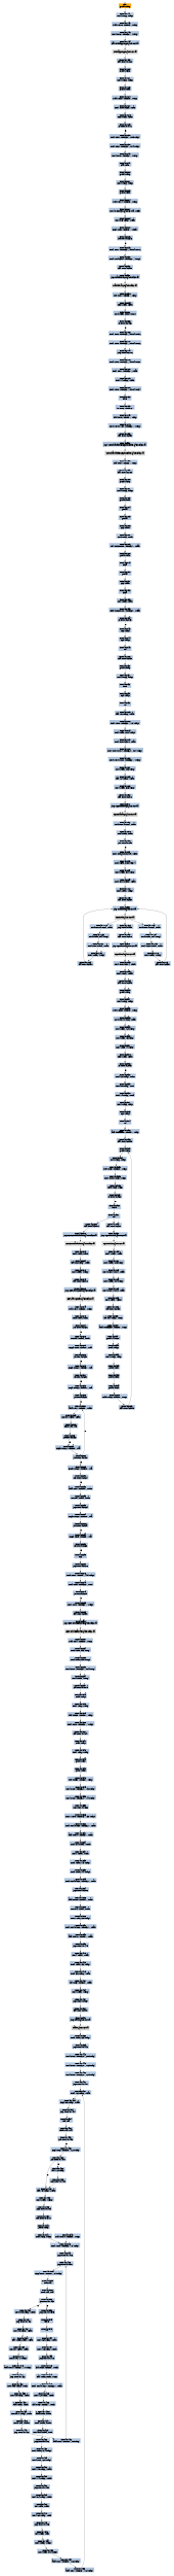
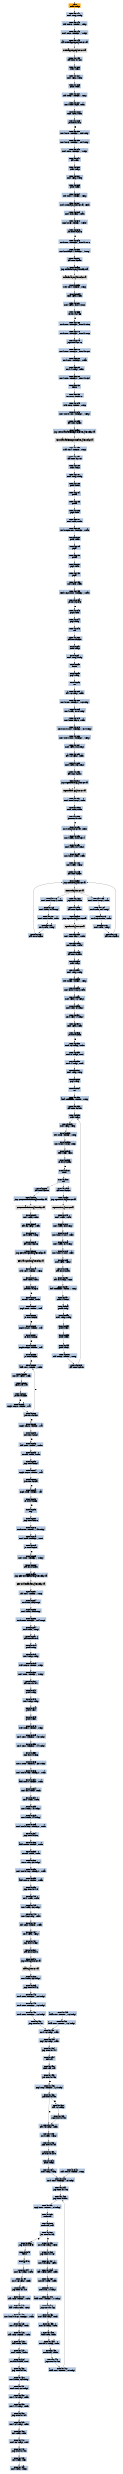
  digraph {
    fontname="DejaVu Serif"
    node [color=lightsteelblue fillcolor=lightsteelblue fontname="DejaVu Serif" shape=rectangle style=filled]
    edge [color="#000000" fontname="DejaVu Serif"]
    n1 [color=lightgrey fillcolor=orange label="start\npushl %ebp"]
    n2 [label="0x00401141\nmovl %esp, %ebp"]
    n3 [label="0x00401143\nsubl $0x18<UINT8>, %esp"]
    n4 [label="0x00401146\nmovl $0x2<UINT32>, (%esp)"]
    n5 [label="0x0040114d\ncall __set_app_type@msvcrt.dll"]
    n6 [color=lightgrey fillcolor=lightgrey label="__set_app_type@msvcrt.dll"]
    n7 [label="0x00401153\ncall 0x00401020"]
    n8 [label="0x00401020\npushl %ebp"]
    n9 [label="0x00401021\nmovl %esp, %ebp"]
    n10 [label="0x00401023\npushl %ebx"]
    n11 [label="0x00401024\nsubl $0x34<UINT8>, %esp"]
    n12 [label="0x00401027\nmovl 0x0040f2f0, %eax"]
    n13 [label="0x0040102c\ntestl %eax, %eax"]
    n14 [label="0x0040102e\nje 0x0040104c"]
    n15 [label="0x00401030\nmovl $0x0<UINT32>, 0x8(%esp)"]
    n16 [label="0x00401038\nmovl $0x2<UINT32>, 0x4(%esp)"]
    n17 [label="0x00401040\nmovl $0x0<UINT32>, (%esp)"]
    n18 [label="0x00401047\ncall %eax"]
    n19 [label="0x00402600\npushl %ebp"]
    n20 [label="0x00402601\nmovl %esp, %ebp"]
    n21 [label="0x00402603\npushl %ebx"]
    n22 [label="0x00402604\nsubl $0x14<UINT8>, %esp"]
    n23 [label="0x00402607\nmovl _winmajor@msvcrt.dll, %edx"]
    n24 [label="0x0040260d\nmovl 0xc(%ebp), %eax"]
    n25 [label="0x00402610\ncmpl $0x3<UINT8>, (%edx)"]
    n26 [label="0x00402613\njbe 0x00402646"]
    n27 [label="0x00402646\nmovl $0x1<UINT32>, 0x0041007c"]
    n28 [label="0x00402650\nmovl $0x40f2b4<UINT32>, (%esp)"]
    n29 [label="0x00402657\ncall 0x00402fb8"]
    n30 [label="0x00402fb8\njmp LoadLibraryA@kernel32.dll"]
    n31 [color=lightgrey fillcolor=lightgrey label="LoadLibraryA@kernel32.dll"]
    n32 [label="0x0040265c\nsubl $0x4<UINT8>, %esp"]
    n33 [label="0x0040265f\ntestl %eax, %eax"]
    n34 [label="0x00402661\nmovl %eax, 0x00410020"]
    n35 [label="0x00402666\nje 0x00402766"]
    n36 [label="0x00402766\nmovl $0x0<UINT32>, 0x0041005c"]
    n37 [label="0x00402770\nmovl $0x0<UINT32>, 0x0041006c"]
    n38 [label="0x0040277a\njmp 0x00402716"]
    n39 [label="0x00402716\nmovl $0x0<UINT32>, 0x00410020"]
    n40 [label="0x00402720\nmovl $0x1<UINT32>, %eax"]
    n41 [label="0x00402725\nmovl -4(%ebp), %ebx"]
    n42 [label="0x00402728\nmovl $0x0<UINT32>, 0x00410034"]
    n43 [label="0x00402732\nleave "]
    n44 [label="0x00402733\nret $0xc<UINT16>"]
    n45 [label="0x00401049\nsubl $0xc<UINT8>, %esp"]
    n46 [label="0x0040104c\nmovl $0x401180<UINT32>, (%esp)"]
    n47 [label="0x00401053\ncall 0x00402f90"]
    n48 [label="0x00402f90\njmp SetUnhandledExceptionFilter@kernel32.dll"]
    n49 [color=lightgrey fillcolor=lightgrey label="SetUnhandledExceptionFilter@kernel32.dll"]
    n50 [label="0x00401058\nsubl $0x4<UINT8>, %esp"]
    n51 [label="0x0040105b\ncall 0x00402780"]
    n52 [label="0x00402780\npushl %ebp"]
    n53 [label="0x00402781\nmovl %esp, %ebp"]
    n54 [label="0x00402783\npushl %ebx"]
    n55 [label="0x00402784\npushfl "]
    n56 [label="0x00402785\npushfl "]
    n57 [label="0x00402786\npopl %eax"]
    n58 [label="0x00402787\nmovl %eax, %edx"]
    n59 [label="0x00402789\nxorl $0x200000<UINT32>, %eax"]
    n60 [label="0x0040278e\npushl %eax"]
    n61 [label="0x0040278f\npopfl "]
    n62 [label="0x00402790\npushfl "]
    n63 [label="0x00402791\npopl %eax"]
    n64 [label="0x00402792\npopfl "]
    n65 [label="0x00402793\nxorl %edx, %eax"]
    n66 [label="0x00402795\ntestl $0x200000<UINT32>, %eax"]
    n67 [label="0x0040279a\nje 0x00402843"]
    n68 [label="0x00402843\npopl %ebx"]
    n69 [label="0x00402844\npopl %ebp"]
    n70 [label="0x00402845\nret"]
    n71 [label="0x00401060\ncall 0x00402cf0"]
    n72 [label="0x00402cf0\npushl %ebp"]
    n73 [label="0x00402cf1\nmovl %esp, %ebp"]
    n74 [label="0x00402cf3\nfninit "]
    n75 [label="0x00402cf5\npopl %ebp"]
    n76 [label="0x00402cf6\nret"]
    n77 [label="0x00401065\nleal -16(%ebp), %eax"]
    n78 [label="0x00401068\nmovl $0x0<UINT32>, -16(%ebp)"]
    n79 [label="0x0040106f\nmovl %eax, 0x10(%esp)"]
    n80 [label="0x00401073\nmovl 0x0040f270, %eax"]
    n81 [label="0x00401078\nmovl $0x410004<UINT32>, 0x4(%esp)"]
    n82 [label="0x00401080\nmovl $0x410000<UINT32>, (%esp)"]
    n83 [label="0x00401087\nmovl %eax, 0xc(%esp)"]
    n84 [label="0x0040108b\nleal -12(%ebp), %eax"]
    n85 [label="0x0040108e\nmovl %eax, 0x8(%esp)"]
    n86 [label="0x00401092\ncall 0x00402f10"]
    n87 [label="0x00402f10\njmp __getmainargs@msvcrt.dll"]
    n88 [color=lightgrey fillcolor=lightgrey label="__getmainargs@msvcrt.dll"]
    n89 [label="0x00401097\nmovl 0x00410024, %eax"]
    n90 [label="0x0040109c\ntestl %eax, %eax"]
    n91 [label="0x0040109e\njne 0x004010f0"]
    n92 [label="0x004010f0\nmovl _iob@msvcrt.dll, %ebx"]
    n93 [label="0x004010f6\nmovl %eax, 0x0040f274"]
    n94 [label="0x004010fb\nmovl %eax, 0x4(%esp)"]
    n95 [label="0x004010ff\nmovl 0x10(%ebx), %eax"]
    n96 [label="0x00401102\nmovl %eax, (%esp)"]
    n97 [label="0x00401105\ncall 0x00402f30"]
    n98 [label="0x00402f30\njmp _setmode@msvcrt.dll"]
    n99 [color=lightgrey fillcolor=lightgrey label="_setmode@msvcrt.dll"]
    n100 [label="0x0040110a\nmovl 0x00410024, %eax"]
    n101 [label="0x0040111e\nmovl 0x00410024, %eax"]
    n102 [label="0x00401132\njmp 0x004010a0"]
    n103 [label="0x0040110f\nmovl %eax, 0x4(%esp)"]
    n104 [label="0x00401123\nmovl %eax, 0x4(%esp)"]
    n105 [label="0x004010a0\ncall 0x00402f18"]
    n106 [label="0x00401113\nmovl 0x30(%ebx), %eax"]
    n107 [label="0x00401116\nmovl %eax, (%esp)"]
    n108 [label="0x00401119\ncall 0x00402f30"]
    n109 [label="0x00401127\nmovl 0x50(%ebx), %eax"]
    n110 [label="0x0040112a\nmovl %eax, (%esp)"]
    n111 [label="0x0040112d\ncall 0x00402f30"]
    n112 [label="0x00402f18\njmp __p__fmode@msvcrt.dll"]
    n113 [color=lightgrey fillcolor=lightgrey label="__p__fmode@msvcrt.dll"]
    n114 [label="0x004010a5\nmovl 0x0040f274, %edx"]
    n115 [label="0x004010ab\nmovl %edx, (%eax)"]
    n116 [label="0x004010ad\ncall 0x004029a0"]
    n117 [label="0x004029a0\npushl %ebp"]
    n118 [label="0x004029a1\nmovl %esp, %ebp"]
    n119 [label="0x004029a3\nsubl $0x38<UINT8>, %esp"]
    n120 [label="0x004029a6\nmovl 0x0041002c, %eax"]
    n121 [label="0x004029ab\nmovl %ebx, -12(%ebp)"]
    n122 [label="0x004029ae\nmovl %esi, -8(%ebp)"]
    n123 [label="0x004029b1\nmovl %edi, -4(%ebp)"]
    n124 [label="0x004029b4\ntestl %eax, %eax"]
    n125 [label="0x004029b6\nje 0x004029c5"]
    n126 [label="0x004029b8\nmovl -12(%ebp), %ebx"]
    n127 [label="0x004029bb\nmovl -8(%ebp), %esi"]
    n128 [label="0x004029be\nmovl -4(%ebp), %edi"]
    n129 [label="0x004029c1\nmovl %ebp, %esp"]
    n130 [label="0x004029c3\npopl %ebp"]
    n131 [label="0x004029c4\nret"]
    n132 [label="0x004010b2\nandl $0xfffffff0<UINT8>, %esp"]
    n133 [label="0x004010b5\ncall 0x00402bd0"]
    n134 [label="0x00402bd0\npushl %ebp"]
    n135 [label="0x00402bd1\nmovl %esp, %ebp"]
    n136 [label="0x00402bd3\nsubl $0x8<UINT8>, %esp"]
    n137 [label="0x00402bd6\nmovl 0x00410030, %ecx"]
    n138 [label="0x00402bdc\ntestl %ecx, %ecx"]
    n139 [label="0x00402bde\nje 0x00402be2"]
    n140 [label="0x00402be0\nleave "]
    n141 [label="0x00402be1\nret"]
    n142 [label="0x004010ba\ncall 0x00402f20"]
    n143 [label="0x00402c08\ncall 0x00403000"]
    n144 [label="0x00402f20\njmp __p__environ@msvcrt.dll"]
    n145 [label="0x00403000\njmp GetCommandLineA@kernel32.dll"]
    n146 [color=lightgrey fillcolor=lightgrey label="__p__environ@msvcrt.dll"]
    n147 [label="0x004010bf\nmovl (%eax), %eax"]
    n148 [label="0x004010c1\nmovl %eax, 0x8(%esp)"]
    n149 [label="0x004010c5\nmovl 0x00410004, %eax"]
    n150 [label="0x004010ca\nmovl %eax, 0x4(%esp)"]
    n151 [label="0x004010ce\nmovl 0x00410000, %eax"]
    n152 [label="0x004010d3\nmovl %eax, (%esp)"]
    n153 [label="0x004010d6\ncall 0x00402bf0"]
    n154 [label="0x00402bf0\nleal 0x4(%esp), %ecx"]
    n155 [label="0x00402bf4\nandl $0xfffffff0<UINT8>, %esp"]
    n156 [label="0x00402bf7\npushl -4(%ecx)"]
    n157 [label="0x00402bfa\npushl %ebp"]
    n158 [label="0x00402bfb\nmovl %esp, %ebp"]
    n159 [label="0x00402bfd\npushl %esi"]
    n160 [label="0x00402bfe\npushl %ebx"]
    n161 [label="0x00402bff\npushl %ecx"]
    n162 [label="0x00402c00\nsubl $0x6c<UINT8>, %esp"]
    n163 [label="0x00402c03\ncall 0x00402bd0"]
    n164 [color=lightgrey fillcolor=lightgrey label="GetCommandLineA@kernel32.dll"]
    n165 [label="0x00402c0d\nmovl %eax, %ebx"]
    n166 [label="0x00402c0f\nleal -92(%ebp), %eax"]
    n167 [label="0x00402c12\nmovl %eax, (%esp)"]
    n168 [label="0x00402c15\ncall 0x00403008"]
    n169 [label="0x00403008\njmp GetStartupInfoA@kernel32.dll"]
    n170 [color=lightgrey fillcolor=lightgrey label="GetStartupInfoA@kernel32.dll"]
    n171 [label="0x00402c1a\nsubl $0x4<UINT8>, %esp"]
    n172 [label="0x00402c1d\ntestl %ebx, %ebx"]
    n173 [label="0x00402c1f\njne 0x00402c26"]
    n174 [label="0x00402c26\nmovzbl (%ebx), %edx"]
    n175 [label="0x00402c29\ncmpb $0x9<UINT8>, %dl"]
    n176 [label="0x00402c2c\nje 0x00402c23"]
    n177 [label="0x00402c2e\ncmpb $0x20<UINT8>, %dl"]
    n178 [label="0x00402c31\nje 0x00402c23"]
    n179 [label="0x00402c33\ncmpb $0x22<UINT8>, %dl"]
    n180 [label="0x00402c36\nje 0x00402cc0"]
    n181 [label="0x00402cc0\naddl $0x1<UINT8>, %ebx"]
    n182 [label="0x00402cc3\nmovzbl (%ebx), %eax"]
    n183 [label="0x00402cc6\ntestb %al, %al"]
    n184 [label="0x00402cc8\nje 0x00402cce"]
    n185 [label="0x00402cca\ncmpb $0x22<UINT8>, %al"]
    n186 [label="0x00402ccc\njne 0x00402cc0"]
    n187 [label="0x00402cce\ncmpb $0x22<UINT8>, %al"]
    n188 [label="0x00402cd0\njne 0x00402c64"]
    n189 [label="0x00402cd2\naddl $0x1<UINT8>, %ebx"]
    n190 [label="0x00402cd5\nmovzbl (%ebx), %eax"]
    n191 [label="0x00402cd8\njmp 0x00402c64"]
    n192 [label="0x00402c64\ncmpb $0x20<UINT8>, %al"]
    n193 [label="0x00402c66\njne 0x00402cda"]
    n194 [label="0x00402cda\ncmpb $0x9<UINT8>, %al"]
    n195 [label="0x00402cdc\nje 0x00402c68"]
    n196 [label="0x00402cde\nnop "]
    n197 [label="0x00402ce0\njmp 0x00402c76"]
    n198 [label="0x00402c76\ntestb $0x1<UINT8>, -48(%ebp)"]
    n199 [label="0x00402c7a\nmovl $0xa<UINT32>, %esi"]
    n200 [label="0x00402c7f\nje 0x00402c85"]
    n201 [label="0x00402c85\nmovl $0x0<UINT32>, (%esp)"]
    n202 [label="0x00402c8c\ncall 0x00402fa0"]
    n203 [label="0x00402fa0\njmp GetModuleHandleA@kernel32.dll"]
    n204 [color=lightgrey fillcolor=lightgrey label="GetModuleHandleA@kernel32.dll"]
    n205 [label="0x00402c91\nsubl $0x4<UINT8>, %esp"]
    n206 [label="0x00402c94\nmovl %esi, 0xc(%esp)"]
    n207 [label="0x00402c98\nmovl %ebx, 0x8(%esp)"]
    n208 [label="0x00402c9c\nmovl $0x0<UINT32>, 0x4(%esp)"]
    n209 [label="0x00402ca4\nmovl %eax, (%esp)"]
    n210 [label="0x00402ca7\ncall 0x0040151a"]
    n211 [label="0x0040151a\npushl %ebp"]
    n212 [label="0x0040151b\nmovl %esp, %ebp"]
    n213 [label="0x0040151d\nsubl $0x28<UINT8>, %esp"]
    n214 [label="0x00401520\nmovl $0x0<UINT32>, (%esp)"]
    n215 [label="0x00401527\ncall 0x00401547"]
    n216 [label="0x00401547\npushl %ebp"]
    n217 [label="0x00401548\nmovl %esp, %ebp"]
    n218 [label="0x0040154a\npushl %esi"]
    n219 [label="0x0040154b\npushl %ebx"]
    n220 [label="0x0040154c\nsubl $0x50<UINT8>, %esp"]
    n221 [label="0x0040154f\nmovl $0x0<UINT32>, -48(%ebp)"]
    n222 [label="0x00401556\nmovl $0x0<UINT32>, -44(%ebp)"]
    n223 [label="0x0040155d\njmp 0x004013c6"]
    n224 [label="0x004013c6\nmovw $0x0<UINT16>, -38(%ebp)"]
    n225 [label="0x004013cc\nmovl $0x404060<UINT32>, %eax"]
    n226 [label="0x004013d1\naddl $0x10<UINT8>, %eax"]
    n227 [label="0x004013d4\nmovl 0x4(%eax), %edx"]
    n228 [label="0x004013d7\nmovl (%eax), %eax"]
    n229 [label="0x004013d9\nmovl %eax, -48(%ebp)"]
    n230 [label="0x004013dc\nmovl %edx, -44(%ebp)"]
    n231 [label="0x004013df\nmovl $0x404060<UINT32>, %eax"]
    n232 [label="0x004013e4\njmp 0x004013e6"]
    n233 [label="0x004013e6\naddl $0x1e<UINT8>, %eax"]
    n234 [label="0x004013e9\nmovzwl (%eax), %eax"]
    n235 [label="0x004013ec\nmovw %ax, -38(%ebp)"]
    n236 [label="0x004013f0\nmovl $0x404060<UINT32>, %eax"]
    n237 [label="0x004013f5\naddl $0x18<UINT8>, %eax"]
    n238 [label="0x004013f8\njmp 0x00401479"]
    n239 [label="0x00401479\nmovl (%eax), %eax"]
    n240 [label="0x0040147b\nmovl %eax, -36(%ebp)"]
    n241 [label="0x0040147e\nmovl -36(%ebp), %eax"]
    n242 [label="0x00401481\nshll $0x3<UINT8>, %eax"]
    n243 [label="0x00401484\nmovl %eax, (%esp)"]
    n244 [label="0x00401487\njmp 0x00401567"]
    n245 [label="0x00401567\ncall 0x00402f40"]
    n246 [label="0x00402f40\njmp malloc@msvcrt.dll"]
    n247 [color=lightgrey fillcolor=lightgrey label="malloc@msvcrt.dll"]
    n248 [label="0x0040156c\nmovl %eax, -32(%ebp)"]
    n249 [label="0x0040156f\njmp 0x00401442"]
    n250 [label="0x00401442\nmovl $0x0<UINT32>, -28(%ebp)"]
    n251 [label="0x00401449\nmovl $0x0<UINT32>, -16(%ebp)"]
    n252 [label="0x00401450\nmovl $0x0<UINT32>, -12(%ebp)"]
    n253 [label="0x00401457\njmp 0x004014e7"]
    n254 [label="0x004014e7\nmovl -16(%ebp), %eax"]
    n255 [label="0x004014ea\ncmpl -36(%ebp), %eax"]
    n256 [label="0x004014ed\njmp 0x004014b4"]
    n257 [label="0x004014b4\nsetl %al"]
    n258 [label="0x004014b7\ntestb %al, %al"]
    n259 [label="0x004014b9\njne 0x0040145c"]
    n260 [label="0x0040145c\ncmpl $0x2<UINT8>, -12(%ebp)"]
    n261 [label="0x00401460\njne 0x004014d0"]
    n262 [label="0x004014d0\nleal -48(%ebp), %eax"]
    n263 [label="0x00401462\nshll -12(%ebp)"]
    n264 [label="0x004014d3\nmovl %eax, (%esp)"]
    n265 [label="0x00401465\njmp 0x004014d0"]
    n266 [label="0x004014d6\njmp 0x004014ef"]
    n267 [label="0x004014ef\ncall 0x00401340"]
    n268 [label="0x00401340\npushl %ebp"]
    n269 [label="0x00401341\nmovl %esp, %ebp"]
    n270 [label="0x00401346\nmovl $0x0<UINT32>, -8(%ebp)"]
    n271 [label="0x00401343\nsubl $0x10<UINT8>, %esp"]
    n272 [label="0x0040134d\njmp 0x00401406"]
    n273 [label="0x00401406\njmp 0x00401587"]
    n274 [label="0x00401587\ncmpl $0x7<UINT8>, -8(%ebp)"]
    n275 [label="0x0040158b\nsetle %al"]
    n276 [label="0x0040158e\ntestb %al, %al"]
    n277 [label="0x00401590\njne 0x004014cb"]
    n278 [label="0x004014cb\nmovl 0x8(%ebp), %edx"]
    n279 [label="0x00401596\njmp 0x00401545"]
    n280 [label="0x004014ce\njmp 0x00401467"]
    n281 [label="0x00401545\nleave "]
    n282 [label="0x00401467\nmovl -8(%ebp), %eax"]
    n283 [label="0x0040146a\nleal (%edx,%eax), %eax"]
    n284 [label="0x0040146d\nmovzbl (%eax), %eax"]
    n285 [label="0x00401470\nmovb %al, -1(%ebp)"]
    n286 [label="0x00401473\naddb $0x4<UINT8>, -1(%ebp)"]
    n287 [label="0x00401477\njmp 0x00401432"]
    n288 [label="0x00401432\nmovl 0x8(%ebp), %edx"]
    n289 [label="0x00401435\nmovl -8(%ebp), %eax"]
    n290 [label="0x00401438\naddl %eax, %edx"]
    n291 [label="0x0040143a\nmovzbl -1(%ebp), %eax"]
    n292 [label="0x0040143e\nmovb %al, (%edx)"]
    n293 [label="0x00401440\njmp 0x00401402"]
    n294 [label="0x00401402\naddl $0x1<UINT8>, -8(%ebp)"]
    n295 [label="0x00401546\nret"]
    n296 [label="0x004014f4\nmovl -32(%ebp), %eax"]
    n297 [label="0x004014f7\nmovl -16(%ebp), %edx"]
    n298 [label="0x004014fa\njmp 0x00401418"]
    n299 [label="0x00401418\nshll $0x3<UINT8>, %edx"]
    n300 [label="0x0040141b\nleal (%eax,%edx), %ecx"]
    n301 [label="0x0040141e\nmovl $0x404060<UINT32>, %eax"]
    n302 [label="0x00401423\nmovl -12(%ebp), %edx"]
    n303 [label="0x00401426\nshll $0x3<UINT8>, %edx"]
    n304 [label="0x00401429\naddl %edx, %eax"]
    n305 [label="0x0040142b\nmovl (%eax), %ebx"]
    n306 [label="0x0040142d\nmovl 0x4(%eax), %esi"]
    n307 [label="0x00401430\njmp 0x0040148c"]
    n308 [label="0x0040148c\nmovl %ebx, -64(%ebp)"]
    n309 [label="0x0040148f\nmovl %esi, -60(%ebp)"]
    n310 [label="0x00401492\nmovl -48(%ebp), %eax"]
    n311 [label="0x00401495\nmovl -44(%ebp), %edx"]
    n312 [label="0x00401498\njmp 0x0040140b"]
    n313 [label="0x0040140b\nmovl -64(%ebp), %ebx"]
    n314 [label="0x0040140e\nxorl %eax, %ebx"]
    n315 [label="0x00401410\nmovl -60(%ebp), %esi"]
    n316 [label="0x00401413\njmp 0x004014d8"]
    n317 [label="0x004014d8\nxorl %edx, %esi"]
    n318 [label="0x004014da\nmovl %ebx, (%ecx)"]
-   n319 [label="0x004014dc\nmovl %esi, 0x4(%ecx)"]
    n320 [label="0x004014df\naddl $0x1<UINT8>, -16(%ebp)"]
    n321 [label="0x004014e3\naddl $0x1<UINT8>, -12(%ebp)"]
    n1 -> n2
    n2 -> n3
    n3 -> n4
    n4 -> n5
    n5 -> n6
    n6 -> n7
    n7 -> n8
    n8 -> n9
    n9 -> n10
    n10 -> n11
    n11 -> n12
    n12 -> n13
    n13 -> n14
    n14 -> n15 [label=F]
    n15 -> n16
    n16 -> n17
    n17 -> n18
    n18 -> n19
    n19 -> n20
    n20 -> n21
    n21 -> n22
    n22 -> n23
    n23 -> n24
    n24 -> n25
    n25 -> n26
    n26 -> n27 [label=T]
    n27 -> n28
    n28 -> n29
    n29 -> n30
    n30 -> n31
    n31 -> n32
    n32 -> n33
    n33 -> n34
    n34 -> n35
    n35 -> n36 [label=T]
    n36 -> n37
    n37 -> n38
    n38 -> n39
    n39 -> n40
    n40 -> n41
    n41 -> n42
    n42 -> n43
    n43 -> n44
    n44 -> n45
    n45 -> n46
    n46 -> n47
    n47 -> n48
    n48 -> n49
    n49 -> n50
    n50 -> n51
    n51 -> n52
    n52 -> n53
    n53 -> n54
    n54 -> n55
    n55 -> n56
    n56 -> n57
    n57 -> n58
    n58 -> n59
    n59 -> n60
    n60 -> n61
    n61 -> n62
    n62 -> n63
    n63 -> n64
    n64 -> n65
    n65 -> n66
    n66 -> n67
    n67 -> n68 [label=T]
    n68 -> n69
    n69 -> n70
    n70 -> n71
    n71 -> n72
    n72 -> n73
    n73 -> n74
    n74 -> n75
    n75 -> n76
    n76 -> n77
    n77 -> n78
    n78 -> n79
    n79 -> n80
    n80 -> n81
    n81 -> n82
    n82 -> n83
    n83 -> n84
    n84 -> n85
    n85 -> n86
    n86 -> n87
    n87 -> n88
    n88 -> n89
    n89 -> n90
    n90 -> n91
    n91 -> n92 [label=T]
    n92 -> n93
    n93 -> n94
    n94 -> n95
    n95 -> n96
    n96 -> n97
    n97 -> n98
    n98 -> n99
    n99 -> n100
    n99 -> n101
    n99 -> n102
    n100 -> n103
    n101 -> n104
    n102 -> n105
    n103 -> n106
    n104 -> n109
    n105 -> n112
    n106 -> n107
    n107 -> n108
    n108 -> n98
    n109 -> n110
    n110 -> n111
    n111 -> n98
    n112 -> n113
    n113 -> n114
    n114 -> n115
    n115 -> n116
    n116 -> n117
    n117 -> n118
    n118 -> n119
    n119 -> n120
    n120 -> n121
    n121 -> n122
    n122 -> n123
    n123 -> n124
    n124 -> n125
    n125 -> n126 [label=F]
    n126 -> n127
    n127 -> n128
    n128 -> n129
    n129 -> n130
    n130 -> n131
    n131 -> n132
    n132 -> n133
    n133 -> n134
    n134 -> n135
    n135 -> n136
    n136 -> n137
    n137 -> n138
    n138 -> n139
    n139 -> n140 [label=F]
    n140 -> n141
    n141 -> n142
    n141 -> n143
    n142 -> n144
    n143 -> n145
    n144 -> n146
    n145 -> n164
    n146 -> n147
    n147 -> n148
    n148 -> n149
    n149 -> n150
    n150 -> n151
    n151 -> n152
    n152 -> n153
    n153 -> n154
    n154 -> n155
    n155 -> n156
    n156 -> n157
    n157 -> n158
    n158 -> n159
    n159 -> n160
    n160 -> n161
    n161 -> n162
    n162 -> n163
    n163 -> n134
    n164 -> n165
    n165 -> n166
    n166 -> n167
    n167 -> n168
    n168 -> n169
    n169 -> n170
    n170 -> n171
    n171 -> n172
    n172 -> n173
    n173 -> n174 [label=T]
    n174 -> n175
    n175 -> n176
    n176 -> n177 [label=F]
    n177 -> n178
    n178 -> n179 [label=F]
    n179 -> n180
    n180 -> n181 [label=T]
    n181 -> n182
    n182 -> n183
    n183 -> n184
    n184 -> n185 [label=F]
    n185 -> n186
    n186 -> n181 [label=T]
    n186 -> n187 [label=F]
    n187 -> n188
    n188 -> n189 [label=F]
    n189 -> n190
    n190 -> n191
    n191 -> n192
    n192 -> n193
    n193 -> n194 [label=T]
    n194 -> n195
    n195 -> n196 [label=F]
    n196 -> n197
    n197 -> n198
    n198 -> n199
    n199 -> n200
    n200 -> n201 [label=T]
    n201 -> n202
    n202 -> n203
    n203 -> n204
    n204 -> n205
    n205 -> n206
    n206 -> n207
    n207 -> n208
    n208 -> n209
    n209 -> n210
    n210 -> n211
    n211 -> n212
    n212 -> n213
    n213 -> n214
    n214 -> n215
    n215 -> n216
    n216 -> n217
    n217 -> n218
    n218 -> n219
    n219 -> n220
    n220 -> n221
    n221 -> n222
    n222 -> n223
    n223 -> n224
    n224 -> n225
    n225 -> n226
    n226 -> n227
    n227 -> n228
    n228 -> n229
    n229 -> n230
    n230 -> n231
    n231 -> n232
    n232 -> n233
    n233 -> n234
    n234 -> n235
    n235 -> n236
    n236 -> n237
    n237 -> n238
    n238 -> n239
    n239 -> n240
    n240 -> n241
    n241 -> n242
    n242 -> n243
    n243 -> n244
    n244 -> n245
    n245 -> n246
    n246 -> n247
    n247 -> n248
    n248 -> n249
    n249 -> n250
    n250 -> n251
    n251 -> n252
    n252 -> n253
    n253 -> n254
    n254 -> n255
    n255 -> n256
    n256 -> n257
    n257 -> n258
    n258 -> n259
    n259 -> n260 [label=T]
    n260 -> n261
    n261 -> n262 [label=T]
    n261 -> n263 [label=F]
    n262 -> n264
    n263 -> n265
    n264 -> n266
    n265 -> n262
    n266 -> n267
    n267 -> n268
    n268 -> n269
    n269 -> n270
    n270 -> n272
    n271 -> n270
    n272 -> n273
    n273 -> n274
    n274 -> n275
    n275 -> n276
    n276 -> n277
    n277 -> n278 [label=T]
    n277 -> n279 [label=F]
    n278 -> n280
    n279 -> n281
    n280 -> n282
    n281 -> n295
    n282 -> n283
    n283 -> n284
    n284 -> n285
    n285 -> n286
    n286 -> n287
    n287 -> n288
    n288 -> n289
    n289 -> n290
    n290 -> n291
    n291 -> n292
    n292 -> n293
    n293 -> n294
    n294 -> n273
    n295 -> n296
    n296 -> n297
    n297 -> n298
    n298 -> n299
    n299 -> n300
    n300 -> n301
    n301 -> n302
    n302 -> n303
    n303 -> n304
    n304 -> n305
    n305 -> n306
    n306 -> n307
    n307 -> n308
    n308 -> n309
    n309 -> n310
    n310 -> n311
    n311 -> n312
    n312 -> n313
    n313 -> n314
    n314 -> n315
    n315 -> n316
    n316 -> n317
    n317 -> n318
-   n318 -> n319
-   n319 -> n320
    n320 -> n321
    n321 -> n254
  }
